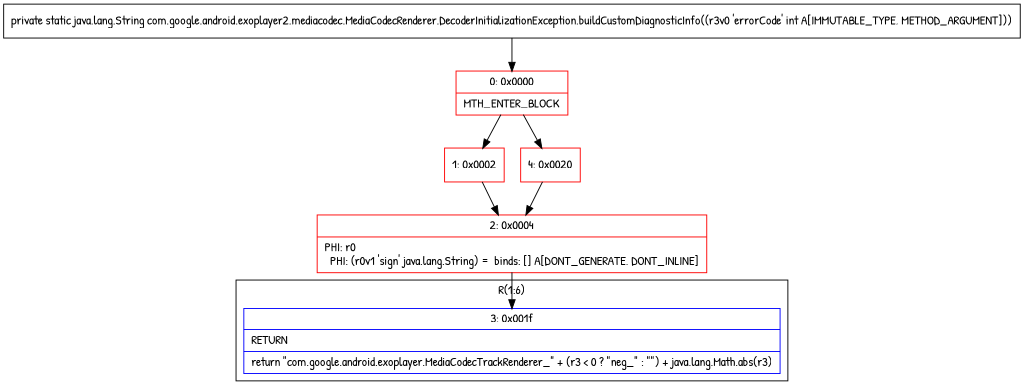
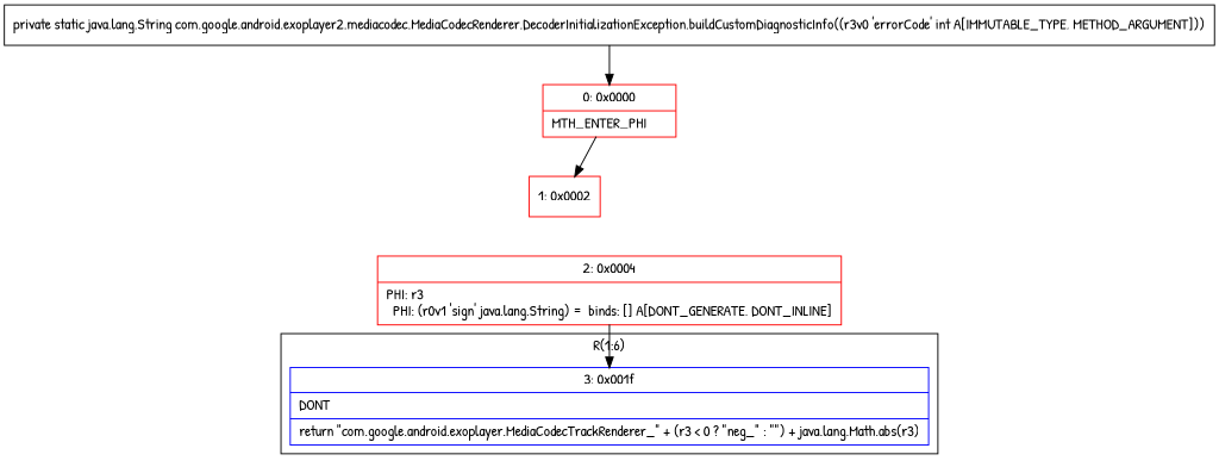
  digraph {
    fontname="Patrick Hand"
    node [color=red fontname="Patrick Hand" shape=record]
    edge [fontname="Patrick Hand"]
-   n1 [color=blue label="{3\:\ 0x001f|RETURN\l|return \"com.google.android.exoplayer.MediaCodecTrackRenderer_\" + (r3 \< 0 ? \"neg_\" : \"\") + java.lang.Math.abs(r3)\l}"]
-   n2 [label="{0\:\ 0x0000|MTH_ENTER_BLOCK\l}"]
+   n1 [color=blue label="{3\:\ 0x001f|DONT\l|return \"com.google.android.exoplayer.MediaCodecTrackRenderer_\" + (r3 \< 0 ? \"neg_\" : \"\") + java.lang.Math.abs(r3)\l}"]
+   n2 [label="{0\:\ 0x0000|MTH_ENTER_PHI\l}"]
    n3 [label="{1\:\ 0x0002}"]
-   n4 [label="{4\:\ 0x0020}"]
-   n5 [label="{2\:\ 0x0004|PHI: r0 \l  PHI: (r0v1 'sign' java.lang.String) =  binds: [] A[DONT_GENERATE, DONT_INLINE]\l}"]
+   n5 [label="{2\:\ 0x0004|PHI: r3 \l  PHI: (r0v1 'sign' java.lang.String) =  binds: [] A[DONT_GENERATE, DONT_INLINE]\l}"]
    n6 [label="{private static java.lang.String com.google.android.exoplayer2.mediacodec.MediaCodecRenderer.DecoderInitializationException.buildCustomDiagnosticInfo((r3v0 'errorCode' int A[IMMUTABLE_TYPE, METHOD_ARGUMENT])) }" color=""]
    subgraph cluster_1 {
      label="R(1:6)"
      n1
    }
    n2 -> n3
-   n2 -> n4
-   n3 -> n5
-   n4 -> n5
    n5 -> n1
    n6 -> n2
  }
